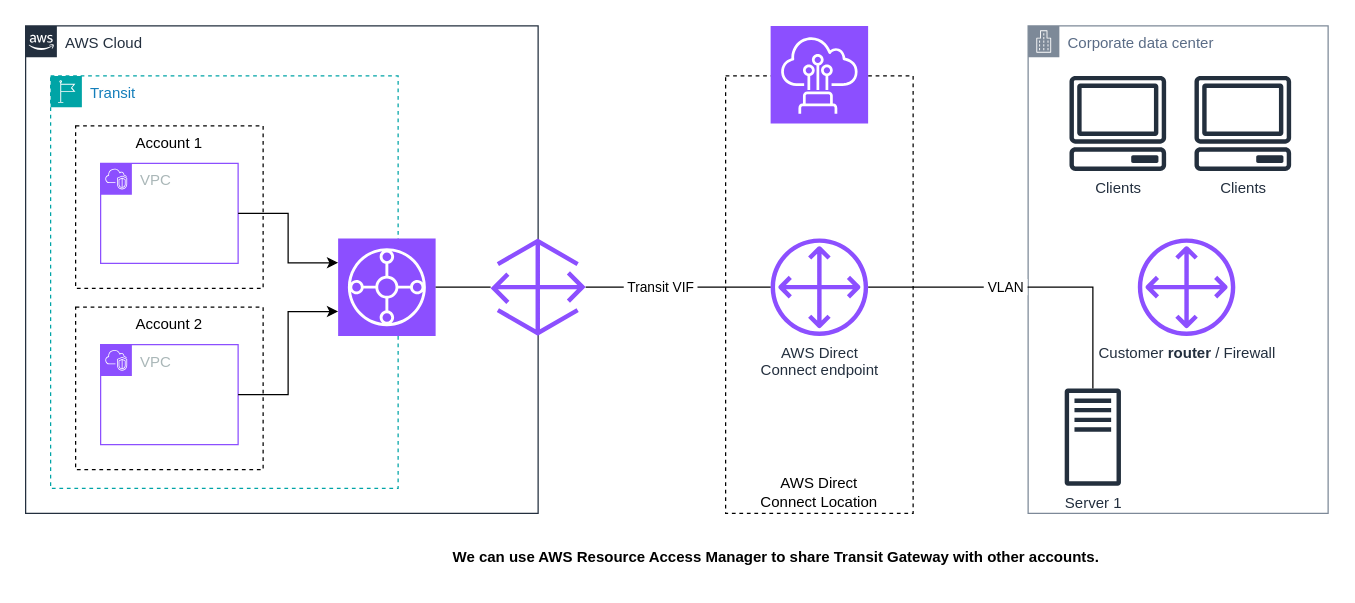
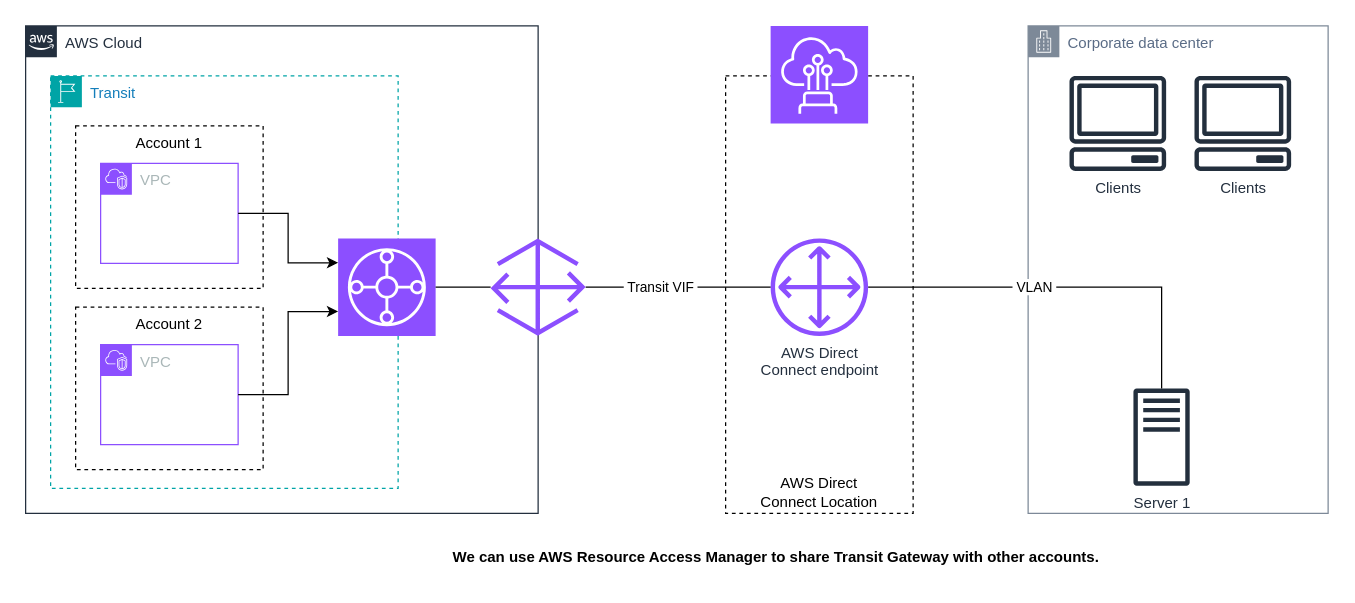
  <mxCell id="0" />
  <mxCell id="1" parent="0" />
  <mxCell id="2" value="AWS Cloud" style="points=[[0,0],[0.25,0],[0.5,0],[0.75,0],[1,0],[1,0.25],[1,0.5],[1,0.75],[1,1],[0.75,1],[0.5,1],[0.25,1],[0,1],[0,0.75],[0,0.5],[0,0.25]];outlineConnect=0;gradientColor=none;html=1;whiteSpace=wrap;fontSize=12;fontStyle=0;container=1;pointerEvents=0;collapsible=0;recursiveResize=0;shape=mxgraph.aws4.group;grIcon=mxgraph.aws4.group_aws_cloud_alt;strokeColor=#232F3E;fillColor=none;verticalAlign=top;align=left;spacingLeft=30;fontColor=#232F3E;dashed=0;" vertex="1" parent="1"><mxGeometry x="20" y="20" width="410" height="390" as="geometry" /></mxCell>
  <mxCell id="3" value="Transit" style="points=[[0,0],[0.25,0],[0.5,0],[0.75,0],[1,0],[1,0.25],[1,0.5],[1,0.75],[1,1],[0.75,1],[0.5,1],[0.25,1],[0,1],[0,0.75],[0,0.5],[0,0.25]];outlineConnect=0;gradientColor=none;html=1;whiteSpace=wrap;fontSize=12;fontStyle=0;container=1;pointerEvents=0;collapsible=0;recursiveResize=0;shape=mxgraph.aws4.group;grIcon=mxgraph.aws4.group_region;strokeColor=#00A4A6;fillColor=none;verticalAlign=top;align=left;spacingLeft=30;fontColor=#147EBA;dashed=1;" vertex="1" parent="2"><mxGeometry x="20" y="40" width="278" height="330" as="geometry" /></mxCell>
  <mxCell id="4" value="Account 1" style="rounded=0;whiteSpace=wrap;html=1;fillColor=none;dashed=1;verticalAlign=top;" vertex="1" parent="3"><mxGeometry x="20" y="40" width="150" height="130" as="geometry" /></mxCell>
  <mxCell id="5" value="VPC" style="points=[[0,0],[0.25,0],[0.5,0],[0.75,0],[1,0],[1,0.25],[1,0.5],[1,0.75],[1,1],[0.75,1],[0.5,1],[0.25,1],[0,1],[0,0.75],[0,0.5],[0,0.25]];outlineConnect=0;gradientColor=none;html=1;whiteSpace=wrap;fontSize=12;fontStyle=0;container=1;pointerEvents=0;collapsible=0;recursiveResize=0;shape=mxgraph.aws4.group;grIcon=mxgraph.aws4.group_vpc2;strokeColor=#8C4FFF;fillColor=none;verticalAlign=top;align=left;spacingLeft=30;fontColor=#AAB7B8;dashed=0;" vertex="1" parent="3"><mxGeometry x="40" y="70" width="110" height="80" as="geometry" /></mxCell>
  <mxCell id="6" value="Account 2" style="rounded=0;whiteSpace=wrap;html=1;fillColor=none;dashed=1;verticalAlign=top;" vertex="1" parent="3"><mxGeometry x="20" y="185" width="150" height="130" as="geometry" /></mxCell>
  <mxCell id="7" value="VPC" style="points=[[0,0],[0.25,0],[0.5,0],[0.75,0],[1,0],[1,0.25],[1,0.5],[1,0.75],[1,1],[0.75,1],[0.5,1],[0.25,1],[0,1],[0,0.75],[0,0.5],[0,0.25]];outlineConnect=0;gradientColor=none;html=1;whiteSpace=wrap;fontSize=12;fontStyle=0;container=1;pointerEvents=0;collapsible=0;recursiveResize=0;shape=mxgraph.aws4.group;grIcon=mxgraph.aws4.group_vpc2;strokeColor=#8C4FFF;fillColor=none;verticalAlign=top;align=left;spacingLeft=30;fontColor=#AAB7B8;dashed=0;" vertex="1" parent="3"><mxGeometry x="40" y="215" width="110" height="80" as="geometry" /></mxCell>
  <mxCell id="8" value="" style="sketch=0;points=[[0,0,0],[0.25,0,0],[0.5,0,0],[0.75,0,0],[1,0,0],[0,1,0],[0.25,1,0],[0.5,1,0],[0.75,1,0],[1,1,0],[0,0.25,0],[0,0.5,0],[0,0.75,0],[1,0.25,0],[1,0.5,0],[1,0.75,0]];outlineConnect=0;fontColor=#232F3E;fillColor=#8C4FFF;strokeColor=#ffffff;dashed=0;verticalLabelPosition=bottom;verticalAlign=top;align=center;html=1;fontSize=12;fontStyle=0;aspect=fixed;shape=mxgraph.aws4.resourceIcon;resIcon=mxgraph.aws4.transit_gateway;" vertex="1" parent="3"><mxGeometry x="230" y="130" width="78" height="78" as="geometry" /></mxCell>
  <mxCell id="9" style="edgeStyle=orthogonalEdgeStyle;rounded=0;orthogonalLoop=1;jettySize=auto;html=1;entryX=0;entryY=0.25;entryDx=0;entryDy=0;entryPerimeter=0;" edge="1" parent="3" source="5" target="8"><mxGeometry relative="1" as="geometry" /></mxCell>
  <mxCell id="10" style="edgeStyle=orthogonalEdgeStyle;rounded=0;orthogonalLoop=1;jettySize=auto;html=1;entryX=0;entryY=0.75;entryDx=0;entryDy=0;entryPerimeter=0;" edge="1" parent="3" source="7" target="8"><mxGeometry relative="1" as="geometry" /></mxCell>
  <mxCell id="11" value="Corporate data center" style="points=[[0,0],[0.25,0],[0.5,0],[0.75,0],[1,0],[1,0.25],[1,0.5],[1,0.75],[1,1],[0.75,1],[0.5,1],[0.25,1],[0,1],[0,0.75],[0,0.5],[0,0.25]];outlineConnect=0;gradientColor=none;html=1;whiteSpace=wrap;fontSize=12;fontStyle=0;container=1;pointerEvents=0;collapsible=0;recursiveResize=0;shape=mxgraph.aws4.group;grIcon=mxgraph.aws4.group_corporate_data_center;strokeColor=#7D8998;fillColor=none;verticalAlign=top;align=left;spacingLeft=30;fontColor=#5A6C86;dashed=0;" vertex="1" parent="1"><mxGeometry x="822" y="20" width="240" height="390" as="geometry" /></mxCell>
  <mxCell id="12" value="Clients" style="sketch=0;outlineConnect=0;fontColor=#232F3E;gradientColor=none;fillColor=#232F3D;strokeColor=none;dashed=0;verticalLabelPosition=bottom;verticalAlign=top;align=center;html=1;fontSize=12;fontStyle=0;aspect=fixed;pointerEvents=1;shape=mxgraph.aws4.client;" vertex="1" parent="11"><mxGeometry x="32.75" y="40" width="78" height="76" as="geometry" /></mxCell>
  <mxCell id="13" value="Clients" style="sketch=0;outlineConnect=0;fontColor=#232F3E;gradientColor=none;fillColor=#232F3D;strokeColor=none;dashed=0;verticalLabelPosition=bottom;verticalAlign=top;align=center;html=1;fontSize=12;fontStyle=0;aspect=fixed;pointerEvents=1;shape=mxgraph.aws4.client;" vertex="1" parent="11"><mxGeometry x="132.75" y="40" width="78" height="76" as="geometry" /></mxCell>
- <mxCell id="14" value="Server 1" style="sketch=0;outlineConnect=0;fontColor=#232F3E;gradientColor=none;fillColor=#232F3D;strokeColor=none;dashed=0;verticalLabelPosition=bottom;verticalAlign=top;align=center;html=1;fontSize=12;fontStyle=0;aspect=fixed;pointerEvents=1;shape=mxgraph.aws4.traditional_server;" vertex="1" parent="11"><mxGeometry x="29.25" y="290" width="45" height="78" as="geometry" /></mxCell>
- <mxCell id="15" value="Customer &lt;b&gt;router&lt;/b&gt; / Firewall" style="sketch=0;outlineConnect=0;fontColor=#232F3E;gradientColor=none;fillColor=#8C4FFF;strokeColor=none;dashed=0;verticalLabelPosition=bottom;verticalAlign=top;align=center;html=1;fontSize=12;fontStyle=0;aspect=fixed;pointerEvents=1;shape=mxgraph.aws4.customer_gateway;" vertex="1" parent="11"><mxGeometry x="87.75" y="170" width="78" height="78" as="geometry" /></mxCell>
+ <mxCell id="14" value="Server 1" style="sketch=0;outlineConnect=0;fontColor=#232F3E;gradientColor=none;fillColor=#232F3D;strokeColor=none;dashed=0;verticalLabelPosition=bottom;verticalAlign=top;align=center;html=1;fontSize=12;fontStyle=0;aspect=fixed;pointerEvents=1;shape=mxgraph.aws4.traditional_server;" vertex="1" parent="11"><mxGeometry x="84.25" y="290" width="45" height="78" as="geometry" /></mxCell>
  <mxCell id="16" value="AWS Direct&lt;br&gt;Connect Location" style="rounded=0;whiteSpace=wrap;html=1;fillColor=none;dashed=1;verticalAlign=bottom;" vertex="1" parent="1"><mxGeometry x="580" y="60" width="150" height="350" as="geometry" /></mxCell>
  <mxCell id="17" value="&amp;nbsp;VLAN&amp;nbsp;" style="edgeStyle=orthogonalEdgeStyle;rounded=0;orthogonalLoop=1;jettySize=auto;html=1;endArrow=none;endFill=0;" edge="1" parent="1" source="18" target="14"><mxGeometry x="-0.158" relative="1" as="geometry"><mxPoint as="offset" /></mxGeometry></mxCell>
  <mxCell id="18" value="AWS Direct&lt;div&gt;Connect endpoint&lt;/div&gt;" style="sketch=0;outlineConnect=0;fontColor=#232F3E;gradientColor=none;fillColor=#8C4FFF;strokeColor=none;dashed=0;verticalLabelPosition=bottom;verticalAlign=top;align=center;html=1;fontSize=12;fontStyle=0;aspect=fixed;pointerEvents=1;shape=mxgraph.aws4.customer_gateway;" vertex="1" parent="1"><mxGeometry x="616" y="190" width="78" height="78" as="geometry" /></mxCell>
  <mxCell id="19" style="edgeStyle=orthogonalEdgeStyle;rounded=0;orthogonalLoop=1;jettySize=auto;html=1;endArrow=none;endFill=0;" edge="1" parent="1" source="8" target="21"><mxGeometry relative="1" as="geometry" /></mxCell>
  <mxCell id="20" value="&amp;nbsp;Transit VIF&amp;nbsp;" style="edgeStyle=orthogonalEdgeStyle;rounded=0;orthogonalLoop=1;jettySize=auto;html=1;endArrow=none;endFill=0;" edge="1" parent="1" source="21" target="18"><mxGeometry x="-0.186" relative="1" as="geometry"><mxPoint as="offset" /></mxGeometry></mxCell>
  <mxCell id="21" value="" style="sketch=0;outlineConnect=0;fontColor=#232F3E;gradientColor=none;fillColor=#8C4FFF;strokeColor=none;dashed=0;verticalLabelPosition=bottom;verticalAlign=top;align=center;html=1;fontSize=12;fontStyle=0;aspect=fixed;pointerEvents=1;shape=mxgraph.aws4.gateway;" vertex="1" parent="1"><mxGeometry x="392" y="190" width="76" height="78" as="geometry" /></mxCell>
  <mxCell id="22" value="" style="sketch=0;points=[[0,0,0],[0.25,0,0],[0.5,0,0],[0.75,0,0],[1,0,0],[0,1,0],[0.25,1,0],[0.5,1,0],[0.75,1,0],[1,1,0],[0,0.25,0],[0,0.5,0],[0,0.75,0],[1,0.25,0],[1,0.5,0],[1,0.75,0]];outlineConnect=0;fontColor=#232F3E;fillColor=#8C4FFF;strokeColor=#ffffff;dashed=0;verticalLabelPosition=bottom;verticalAlign=top;align=center;html=1;fontSize=12;fontStyle=0;aspect=fixed;shape=mxgraph.aws4.resourceIcon;resIcon=mxgraph.aws4.direct_connect;" vertex="1" parent="1"><mxGeometry x="616" y="20" width="78" height="78" as="geometry" /></mxCell>
  <mxCell id="23" value="We can use AWS Resource Access Manager to share Transit Gateway with other accounts." style="text;html=1;align=left;verticalAlign=middle;resizable=0;points=[];autosize=1;strokeColor=none;fillColor=none;fontStyle=1" vertex="1" parent="1"><mxGeometry x="360" y="430" width="510" height="30" as="geometry" /></mxCell>
